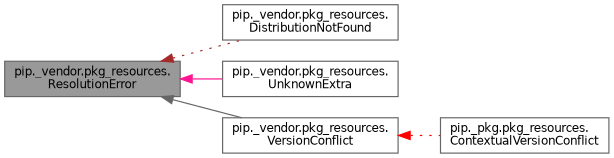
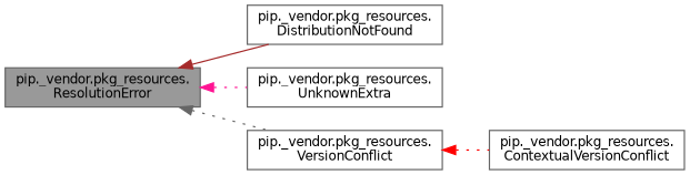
  digraph {
    rankdir=LR
    node [color=gray40 fillcolor=white fontname=Helvetica fontsize=10 shape=box style=filled]
    edge [dir=back fontname=Helvetica fontsize=10 labelfontname=Helvetica labelfontsize=10 style=solid]
    n1 [fillcolor=grey60 fontcolor=black height=0.2 label="pip._vendor.pkg_resources.\lResolutionError" width=0.4]
    n2 [height=0.2 label="pip._vendor.pkg_resources.\lDistributionNotFound" width=0.4]
    n3 [height=0.2 label="pip._vendor.pkg_resources.\lUnknownExtra" width=0.4]
    n4 [height=0.2 label="pip._vendor.pkg_resources.\lVersionConflict" width=0.4]
-   n5 [height=0.2 label="pip._pkg.pkg_resources.\lContextualVersionConflict" width=0.4]
-   n1 -> n2 [color=brown style=dotted]
-   n1 -> n3 [color=deeppink]
-   n1 -> n4 [color=gray40]
+   n5 [height=0.2 label="pip._vendor.pkg_resources.\lContextualVersionConflict" width=0.4]
+   n1 -> n2 [color=brown]
+   n1 -> n3 [color=deeppink style=dotted]
+   n1 -> n4 [color=gray40 style=dotted]
    n4 -> n5 [color=red style=dotted]
  }
